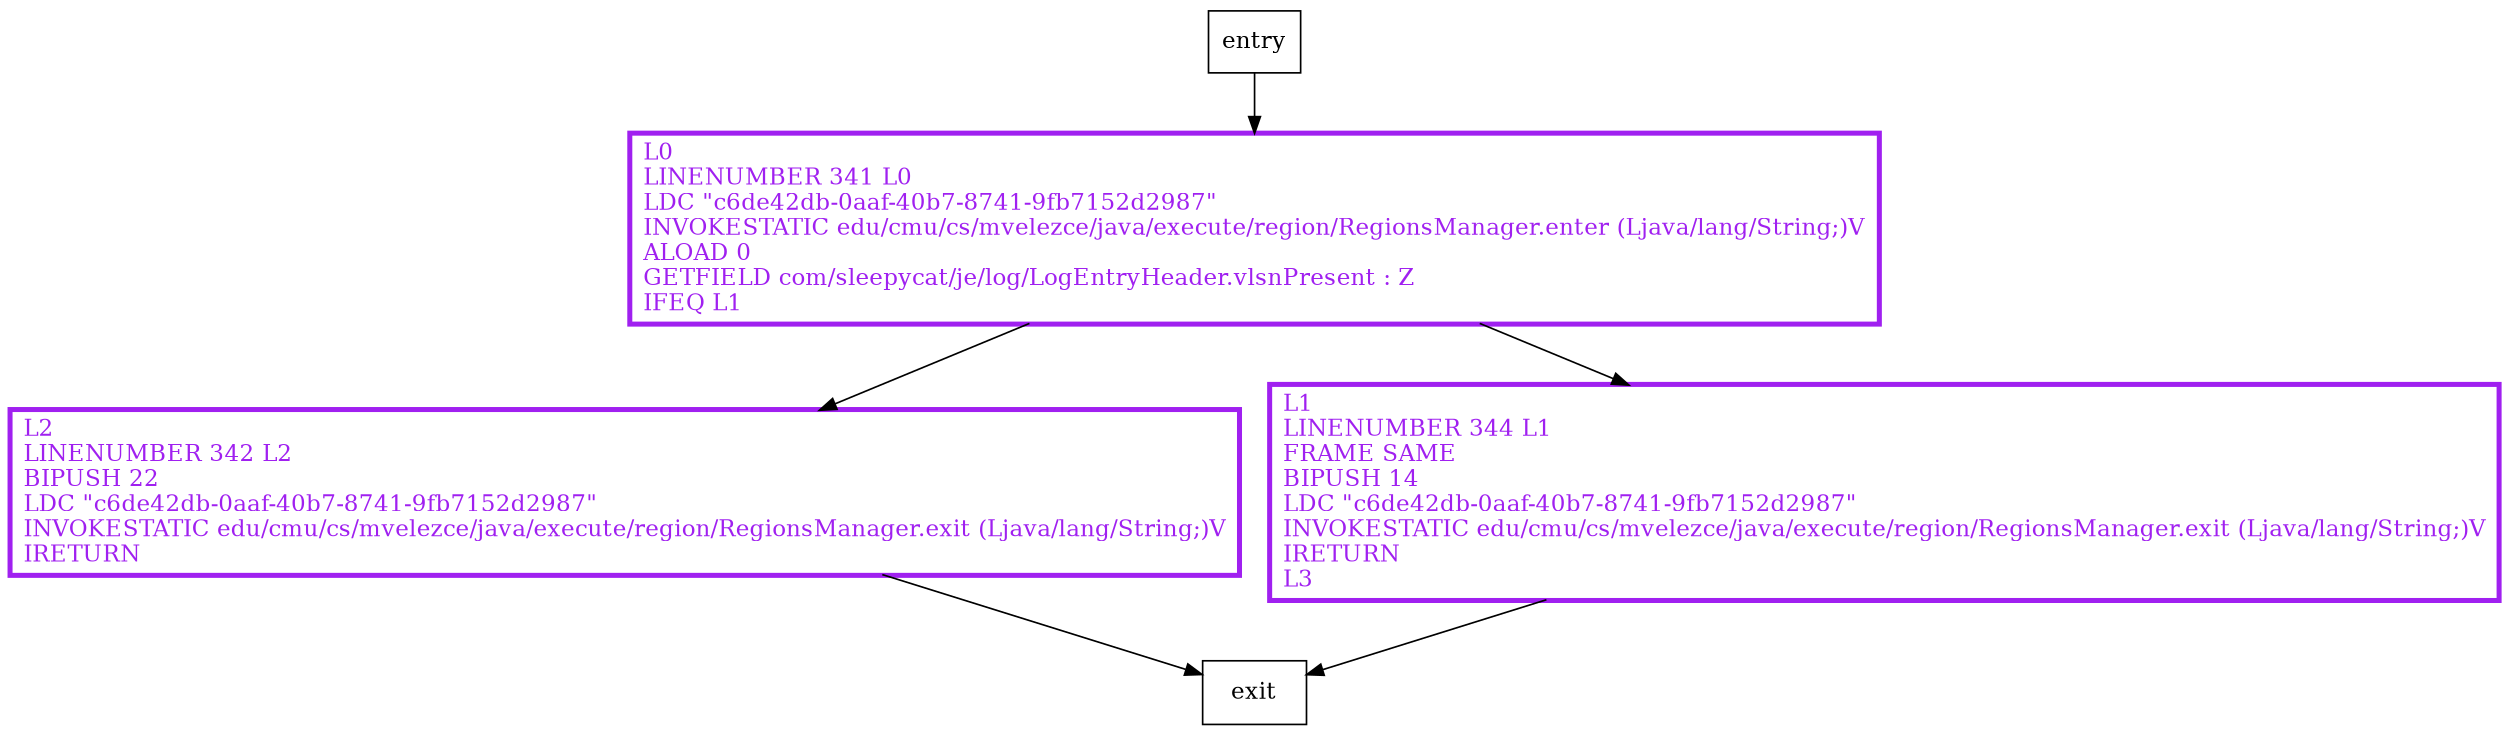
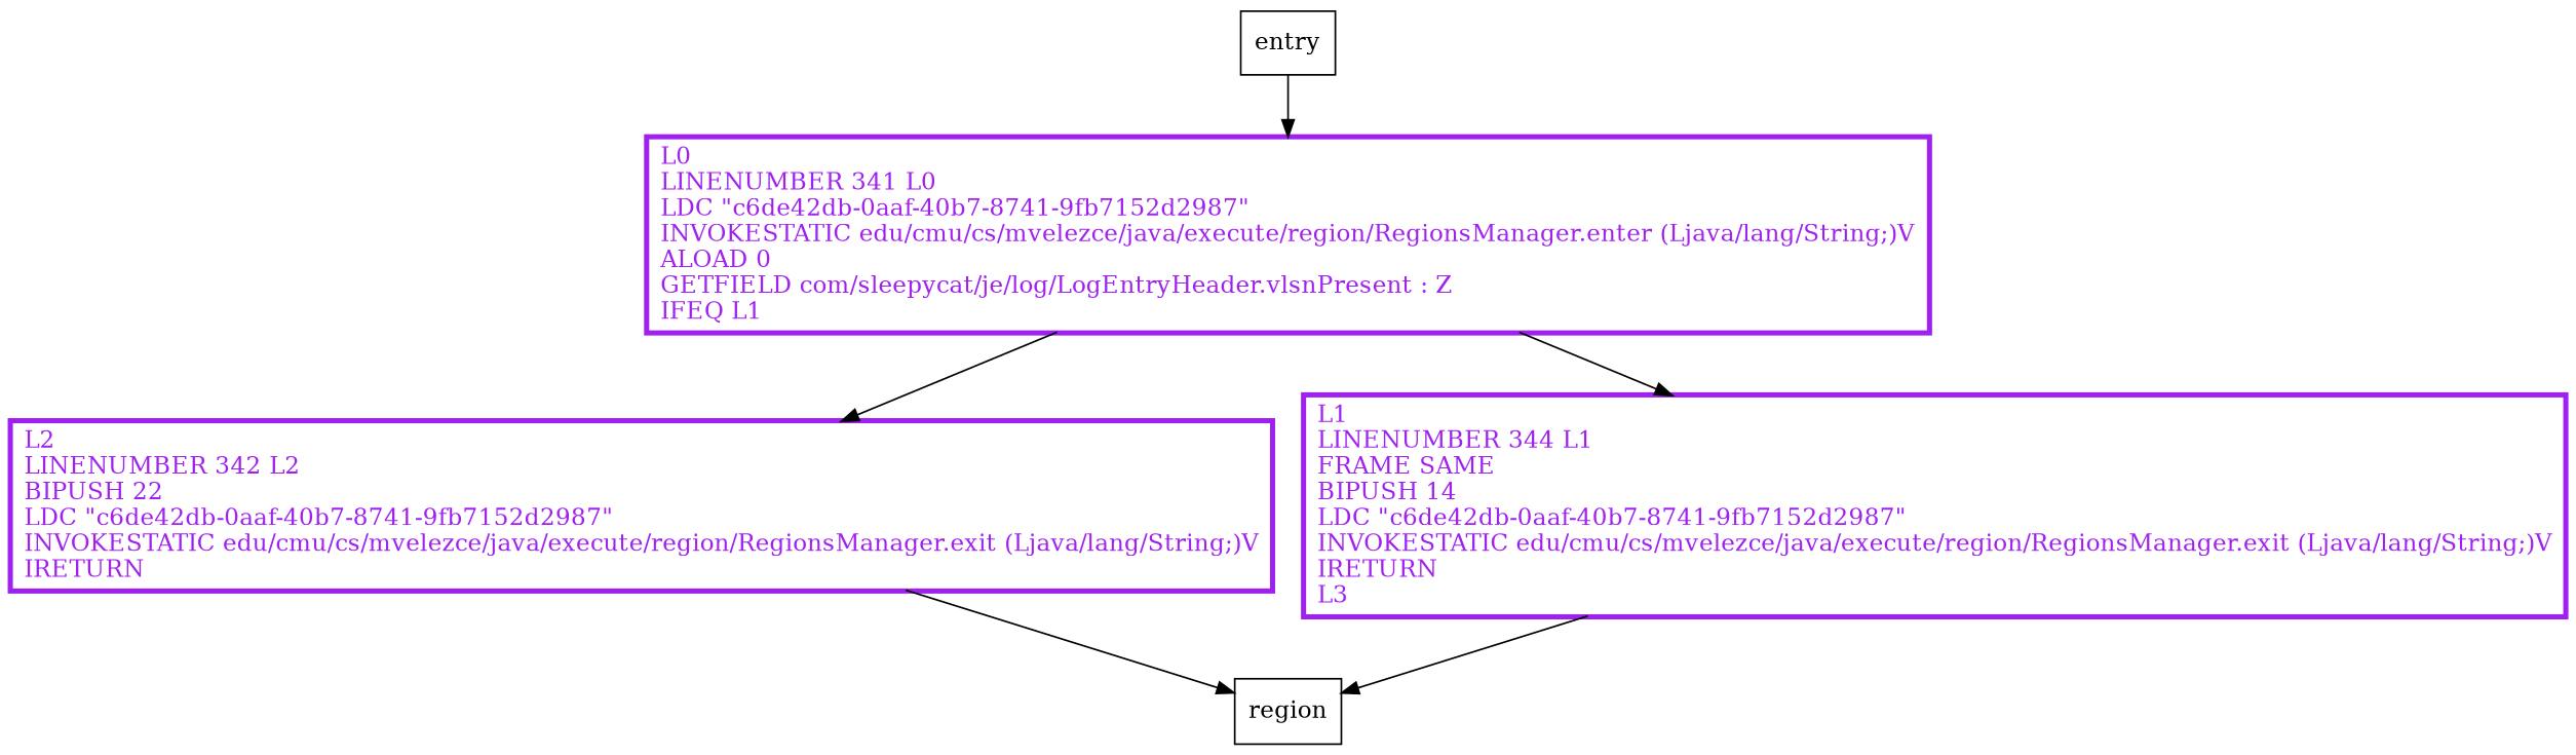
  digraph {
    node [color=purple fontcolor=purple penwidth=3 shape=record]
    n1 [label="L2\lLINENUMBER 342 L2\lBIPUSH 22\lLDC \"c6de42db-0aaf-40b7-8741-9fb7152d2987\"\lINVOKESTATIC edu/cmu/cs/mvelezce/java/execute/region/RegionsManager.exit (Ljava/lang/String;)V\lIRETURN\l"]
-   exit [color="" fontcolor="" penwidth=""]
+   exit [label=region color="" fontcolor="" penwidth=""]
    n3 [label="L1\lLINENUMBER 344 L1\lFRAME SAME\lBIPUSH 14\lLDC \"c6de42db-0aaf-40b7-8741-9fb7152d2987\"\lINVOKESTATIC edu/cmu/cs/mvelezce/java/execute/region/RegionsManager.exit (Ljava/lang/String;)V\lIRETURN\lL3\l"]
    n4 [label="L0\lLINENUMBER 341 L0\lLDC \"c6de42db-0aaf-40b7-8741-9fb7152d2987\"\lINVOKESTATIC edu/cmu/cs/mvelezce/java/execute/region/RegionsManager.enter (Ljava/lang/String;)V\lALOAD 0\lGETFIELD com/sleepycat/je/log/LogEntryHeader.vlsnPresent : Z\lIFEQ L1\l"]
    entry [color="" fontcolor="" penwidth=""]
    n1 -> exit
    n3 -> exit
    n4 -> n1
    n4 -> n3
    entry -> n4
  }
